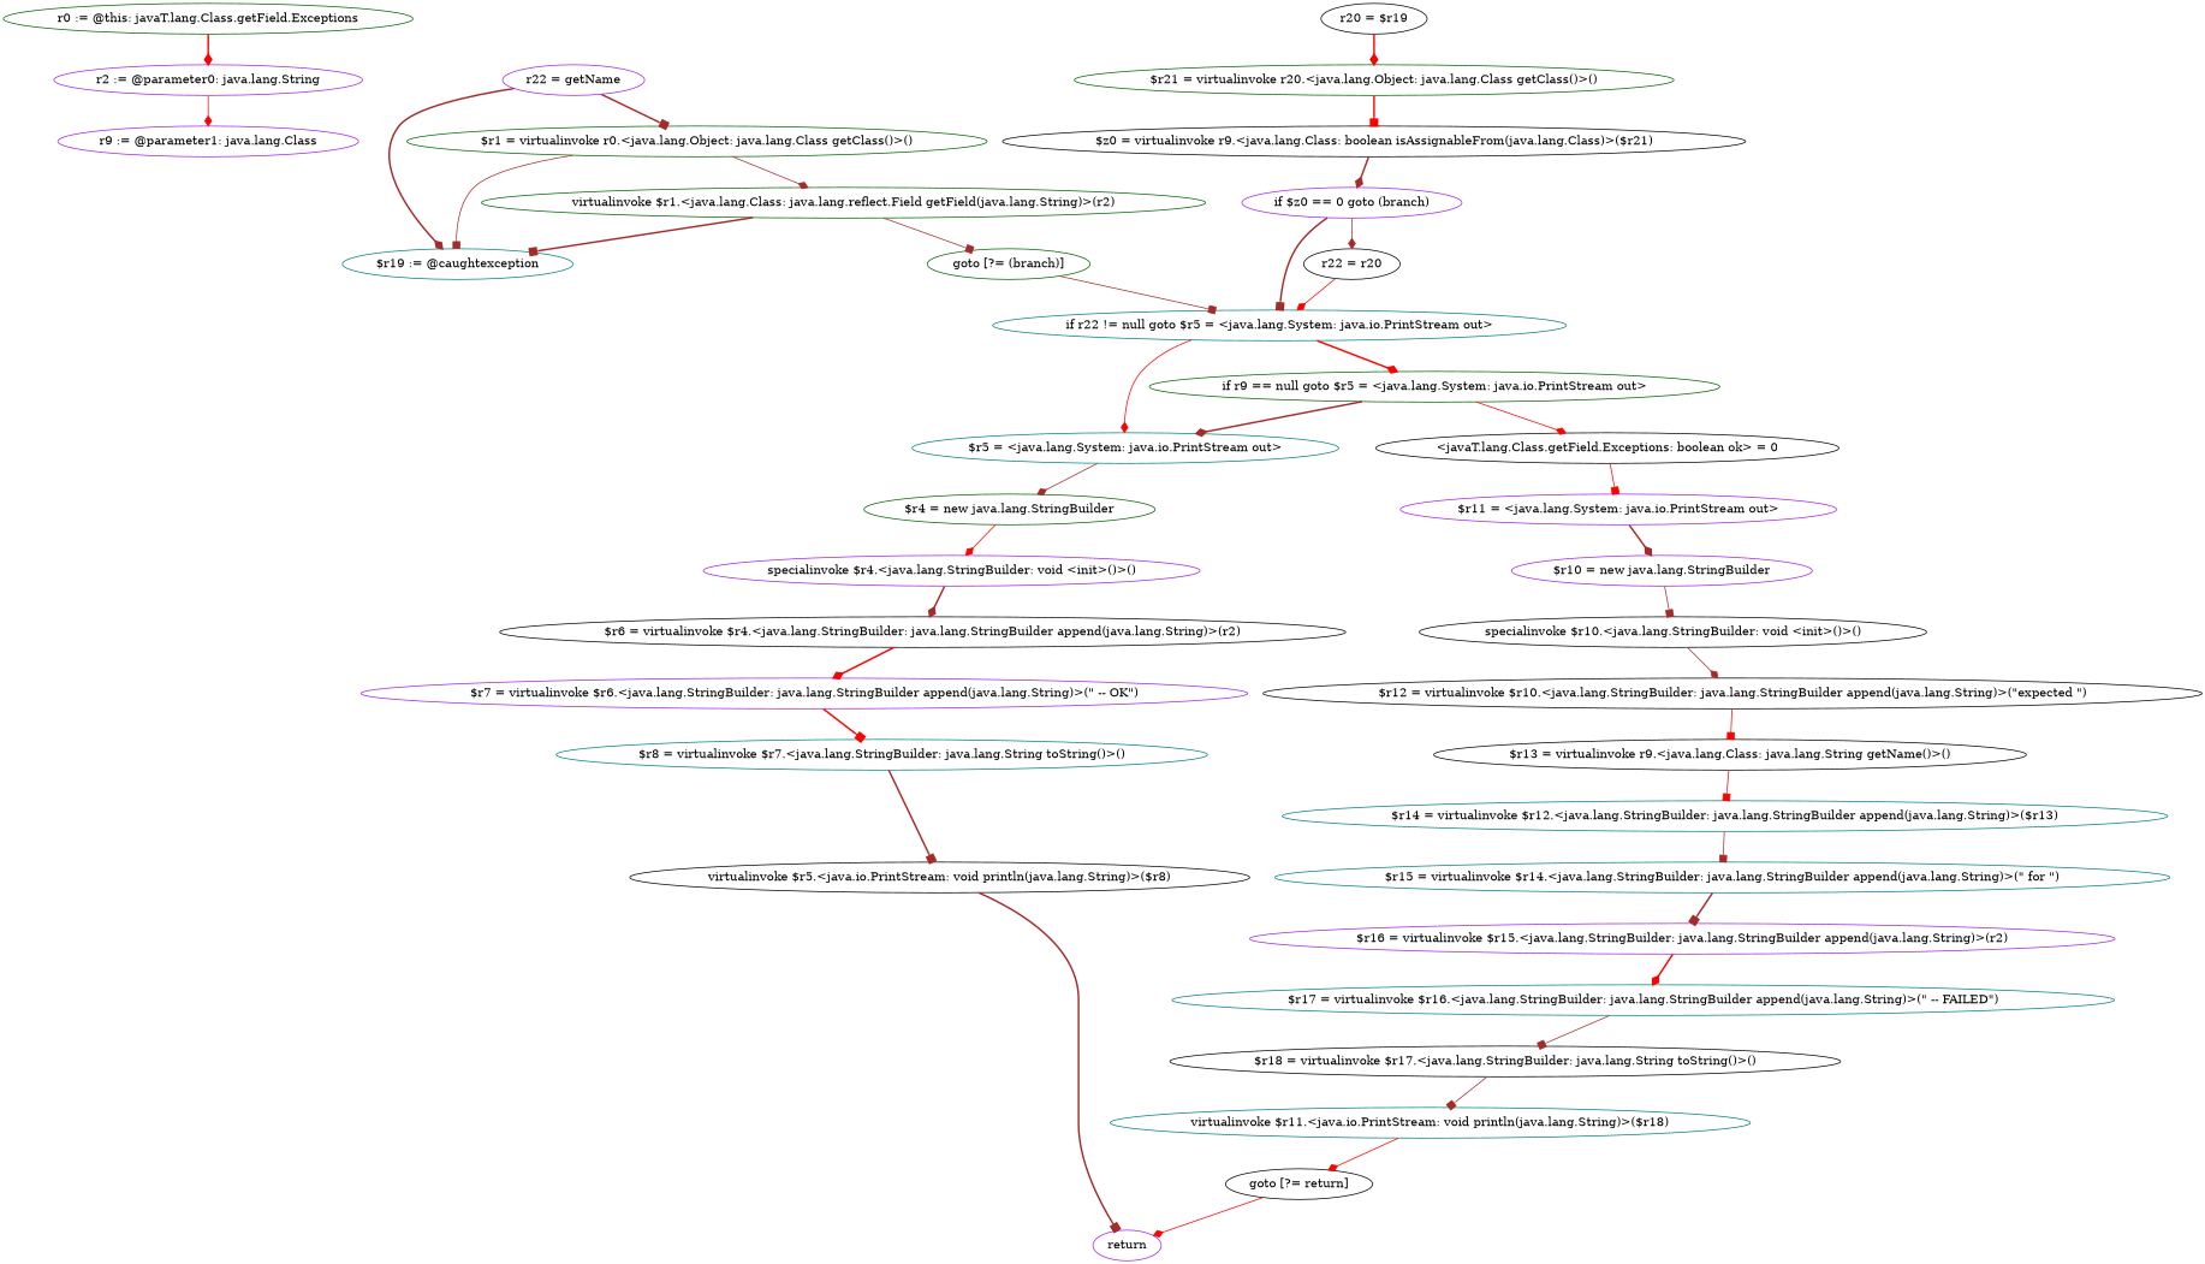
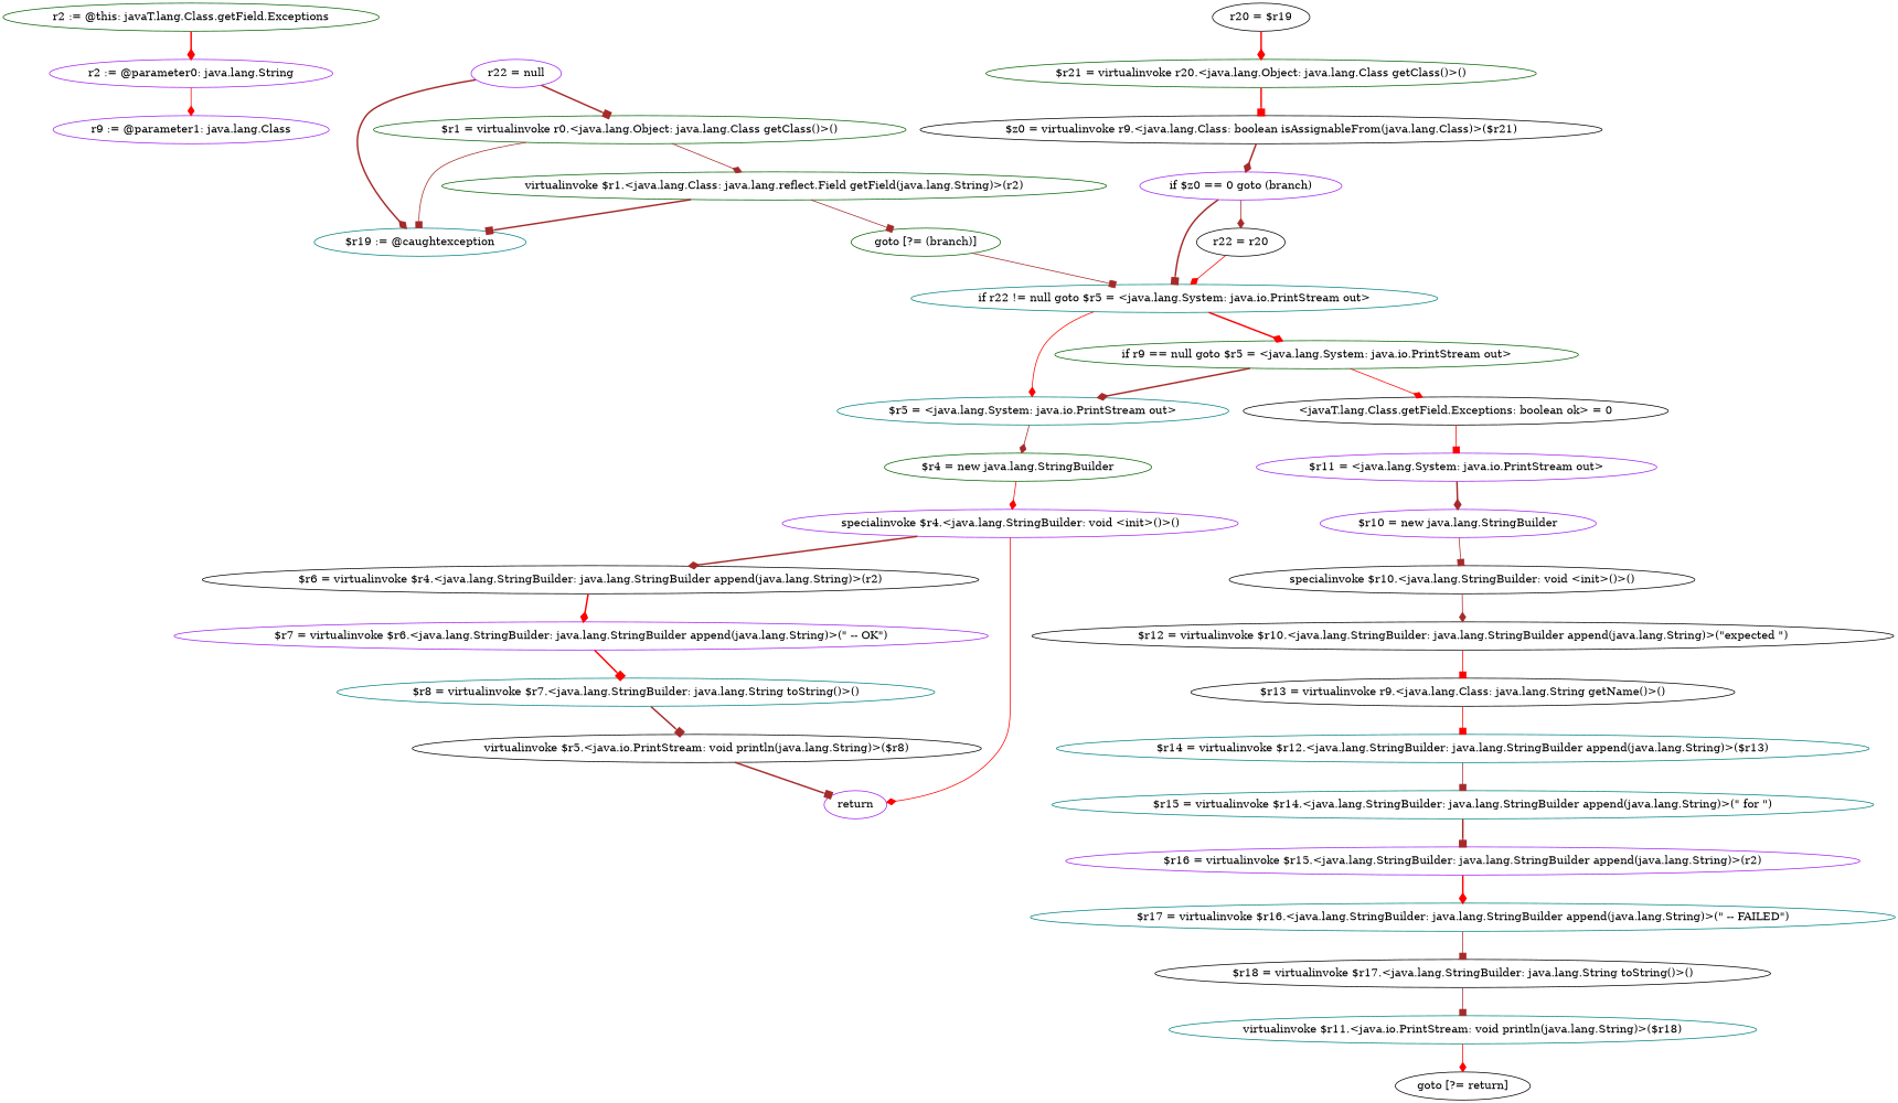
  digraph {
    node [color=black]
    edge [arrowhead=diamond color=brown style=solid]
-   "r0 := @this: javaT.lang.Class.getField.Exceptions" [color=darkgreen]
+   "r0 := @this: javaT.lang.Class.getField.Exceptions" [color=darkgreen label="r2 := @this: javaT.lang.Class.getField.Exceptions"]
    "r2 := @parameter0: java.lang.String" [color=purple]
    "r9 := @parameter1: java.lang.Class" [color=purple]
-   "r22 = null" [color=purple label="r22 = getName"]
+   "r22 = null" [color=purple]
    "$r1 = virtualinvoke r0.<java.lang.Object: java.lang.Class getClass()>()" [color=darkgreen]
    "$r19 := @caughtexception" [color=teal]
    "virtualinvoke $r1.<java.lang.Class: java.lang.reflect.Field getField(java.lang.String)>(r2)" [color=darkgreen]
    "goto [?= (branch)]" [color=darkgreen]
    "if r22 != null goto $r5 = <java.lang.System: java.io.PrintStream out>" [color=teal]
    "if r9 == null goto $r5 = <java.lang.System: java.io.PrintStream out>" [color=darkgreen]
    "$r5 = <java.lang.System: java.io.PrintStream out>" [color=teal]
    "$r21 = virtualinvoke r20.<java.lang.Object: java.lang.Class getClass()>()" [color=darkgreen]
    "r20 = $r19"
    "$z0 = virtualinvoke r9.<java.lang.Class: boolean isAssignableFrom(java.lang.Class)>($r21)"
    "if $z0 == 0 goto (branch)" [color=purple]
    "r22 = r20"
    "<javaT.lang.Class.getField.Exceptions: boolean ok> = 0"
    "$r4 = new java.lang.StringBuilder" [color=darkgreen]
    "$r11 = <java.lang.System: java.io.PrintStream out>" [color=purple]
    "$r10 = new java.lang.StringBuilder" [color=purple]
    "specialinvoke $r10.<java.lang.StringBuilder: void <init>()>()"
    "$r12 = virtualinvoke $r10.<java.lang.StringBuilder: java.lang.StringBuilder append(java.lang.String)>(\"expected \")"
    "$r13 = virtualinvoke r9.<java.lang.Class: java.lang.String getName()>()"
    "$r14 = virtualinvoke $r12.<java.lang.StringBuilder: java.lang.StringBuilder append(java.lang.String)>($r13)" [color=teal]
    "$r15 = virtualinvoke $r14.<java.lang.StringBuilder: java.lang.StringBuilder append(java.lang.String)>(\" for \")" [color=teal]
    "$r16 = virtualinvoke $r15.<java.lang.StringBuilder: java.lang.StringBuilder append(java.lang.String)>(r2)" [color=purple]
    "$r17 = virtualinvoke $r16.<java.lang.StringBuilder: java.lang.StringBuilder append(java.lang.String)>(\" -- FAILED\")" [color=teal]
    "$r18 = virtualinvoke $r17.<java.lang.StringBuilder: java.lang.String toString()>()"
    "virtualinvoke $r11.<java.io.PrintStream: void println(java.lang.String)>($r18)" [color=teal]
    "goto [?= return]"
    return [color=purple]
    "specialinvoke $r4.<java.lang.StringBuilder: void <init>()>()" [color=purple]
    "$r6 = virtualinvoke $r4.<java.lang.StringBuilder: java.lang.StringBuilder append(java.lang.String)>(r2)"
    "$r7 = virtualinvoke $r6.<java.lang.StringBuilder: java.lang.StringBuilder append(java.lang.String)>(\" -- OK\")" [color=purple]
    "$r8 = virtualinvoke $r7.<java.lang.StringBuilder: java.lang.String toString()>()" [color=teal]
    "virtualinvoke $r5.<java.io.PrintStream: void println(java.lang.String)>($r8)"
    "r0 := @this: javaT.lang.Class.getField.Exceptions" -> "r2 := @parameter0: java.lang.String" [color=red style=bold]
    "r2 := @parameter0: java.lang.String" -> "r9 := @parameter1: java.lang.Class" [color=red]
    "r22 = null" -> "$r1 = virtualinvoke r0.<java.lang.Object: java.lang.Class getClass()>()" [arrowhead=box style=bold]
    "r22 = null" -> "$r19 := @caughtexception" [style=bold]
    "$r1 = virtualinvoke r0.<java.lang.Object: java.lang.Class getClass()>()" -> "$r19 := @caughtexception" [arrowhead=box]
    "$r1 = virtualinvoke r0.<java.lang.Object: java.lang.Class getClass()>()" -> "virtualinvoke $r1.<java.lang.Class: java.lang.reflect.Field getField(java.lang.String)>(r2)"
    "virtualinvoke $r1.<java.lang.Class: java.lang.reflect.Field getField(java.lang.String)>(r2)" -> "$r19 := @caughtexception" [arrowhead=box style=bold]
    "virtualinvoke $r1.<java.lang.Class: java.lang.reflect.Field getField(java.lang.String)>(r2)" -> "goto [?= (branch)]" [arrowhead=box]
    "goto [?= (branch)]" -> "if r22 != null goto $r5 = <java.lang.System: java.io.PrintStream out>" [arrowhead=box]
    "if r22 != null goto $r5 = <java.lang.System: java.io.PrintStream out>" -> "if r9 == null goto $r5 = <java.lang.System: java.io.PrintStream out>" [color=red style=bold]
    "if r22 != null goto $r5 = <java.lang.System: java.io.PrintStream out>" -> "$r5 = <java.lang.System: java.io.PrintStream out>" [color=red]
    "if r9 == null goto $r5 = <java.lang.System: java.io.PrintStream out>" -> "$r5 = <java.lang.System: java.io.PrintStream out>" [style=bold]
    "if r9 == null goto $r5 = <java.lang.System: java.io.PrintStream out>" -> "<javaT.lang.Class.getField.Exceptions: boolean ok> = 0" [color=red]
    "$r5 = <java.lang.System: java.io.PrintStream out>" -> "$r4 = new java.lang.StringBuilder"
    "$r21 = virtualinvoke r20.<java.lang.Object: java.lang.Class getClass()>()" -> "$z0 = virtualinvoke r9.<java.lang.Class: boolean isAssignableFrom(java.lang.Class)>($r21)" [arrowhead=box color=red style=bold]
    "r20 = $r19" -> "$r21 = virtualinvoke r20.<java.lang.Object: java.lang.Class getClass()>()" [color=red style=bold]
    "$z0 = virtualinvoke r9.<java.lang.Class: boolean isAssignableFrom(java.lang.Class)>($r21)" -> "if $z0 == 0 goto (branch)" [style=bold]
    "if $z0 == 0 goto (branch)" -> "if r22 != null goto $r5 = <java.lang.System: java.io.PrintStream out>" [arrowhead=box style=bold]
    "if $z0 == 0 goto (branch)" -> "r22 = r20"
    "r22 = r20" -> "if r22 != null goto $r5 = <java.lang.System: java.io.PrintStream out>" [color=red]
    "<javaT.lang.Class.getField.Exceptions: boolean ok> = 0" -> "$r11 = <java.lang.System: java.io.PrintStream out>" [arrowhead=box color=red]
    "$r4 = new java.lang.StringBuilder" -> "specialinvoke $r4.<java.lang.StringBuilder: void <init>()>()" [color=red]
    "$r11 = <java.lang.System: java.io.PrintStream out>" -> "$r10 = new java.lang.StringBuilder" [style=bold]
    "$r10 = new java.lang.StringBuilder" -> "specialinvoke $r10.<java.lang.StringBuilder: void <init>()>()" [arrowhead=box]
    "specialinvoke $r10.<java.lang.StringBuilder: void <init>()>()" -> "$r12 = virtualinvoke $r10.<java.lang.StringBuilder: java.lang.StringBuilder append(java.lang.String)>(\"expected \")"
    "$r12 = virtualinvoke $r10.<java.lang.StringBuilder: java.lang.StringBuilder append(java.lang.String)>(\"expected \")" -> "$r13 = virtualinvoke r9.<java.lang.Class: java.lang.String getName()>()" [arrowhead=box color=red]
    "$r13 = virtualinvoke r9.<java.lang.Class: java.lang.String getName()>()" -> "$r14 = virtualinvoke $r12.<java.lang.StringBuilder: java.lang.StringBuilder append(java.lang.String)>($r13)" [arrowhead=box color=red]
    "$r14 = virtualinvoke $r12.<java.lang.StringBuilder: java.lang.StringBuilder append(java.lang.String)>($r13)" -> "$r15 = virtualinvoke $r14.<java.lang.StringBuilder: java.lang.StringBuilder append(java.lang.String)>(\" for \")" [arrowhead=box]
    "$r15 = virtualinvoke $r14.<java.lang.StringBuilder: java.lang.StringBuilder append(java.lang.String)>(\" for \")" -> "$r16 = virtualinvoke $r15.<java.lang.StringBuilder: java.lang.StringBuilder append(java.lang.String)>(r2)" [arrowhead=box style=bold]
    "$r16 = virtualinvoke $r15.<java.lang.StringBuilder: java.lang.StringBuilder append(java.lang.String)>(r2)" -> "$r17 = virtualinvoke $r16.<java.lang.StringBuilder: java.lang.StringBuilder append(java.lang.String)>(\" -- FAILED\")" [color=red style=bold]
    "$r17 = virtualinvoke $r16.<java.lang.StringBuilder: java.lang.StringBuilder append(java.lang.String)>(\" -- FAILED\")" -> "$r18 = virtualinvoke $r17.<java.lang.StringBuilder: java.lang.String toString()>()" [arrowhead=box]
    "$r18 = virtualinvoke $r17.<java.lang.StringBuilder: java.lang.String toString()>()" -> "virtualinvoke $r11.<java.io.PrintStream: void println(java.lang.String)>($r18)" [arrowhead=box]
    "virtualinvoke $r11.<java.io.PrintStream: void println(java.lang.String)>($r18)" -> "goto [?= return]" [color=red]
-   "goto [?= return]" -> return [color=red]
+   "specialinvoke $r4.<java.lang.StringBuilder: void <init>()>()" -> return [color=red]
    "specialinvoke $r4.<java.lang.StringBuilder: void <init>()>()" -> "$r6 = virtualinvoke $r4.<java.lang.StringBuilder: java.lang.StringBuilder append(java.lang.String)>(r2)" [style=bold]
    "$r6 = virtualinvoke $r4.<java.lang.StringBuilder: java.lang.StringBuilder append(java.lang.String)>(r2)" -> "$r7 = virtualinvoke $r6.<java.lang.StringBuilder: java.lang.StringBuilder append(java.lang.String)>(\" -- OK\")" [color=red style=bold]
    "$r7 = virtualinvoke $r6.<java.lang.StringBuilder: java.lang.StringBuilder append(java.lang.String)>(\" -- OK\")" -> "$r8 = virtualinvoke $r7.<java.lang.StringBuilder: java.lang.String toString()>()" [arrowhead=box color=red style=bold]
    "$r8 = virtualinvoke $r7.<java.lang.StringBuilder: java.lang.String toString()>()" -> "virtualinvoke $r5.<java.io.PrintStream: void println(java.lang.String)>($r8)" [arrowhead=box style=bold]
    "virtualinvoke $r5.<java.io.PrintStream: void println(java.lang.String)>($r8)" -> return [arrowhead=box style=bold]
  }
